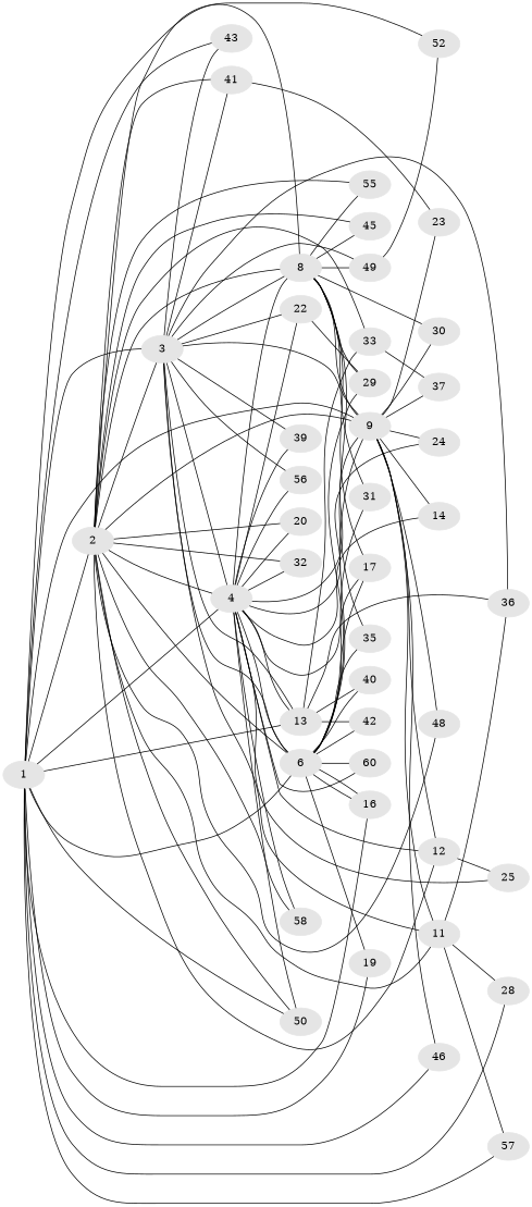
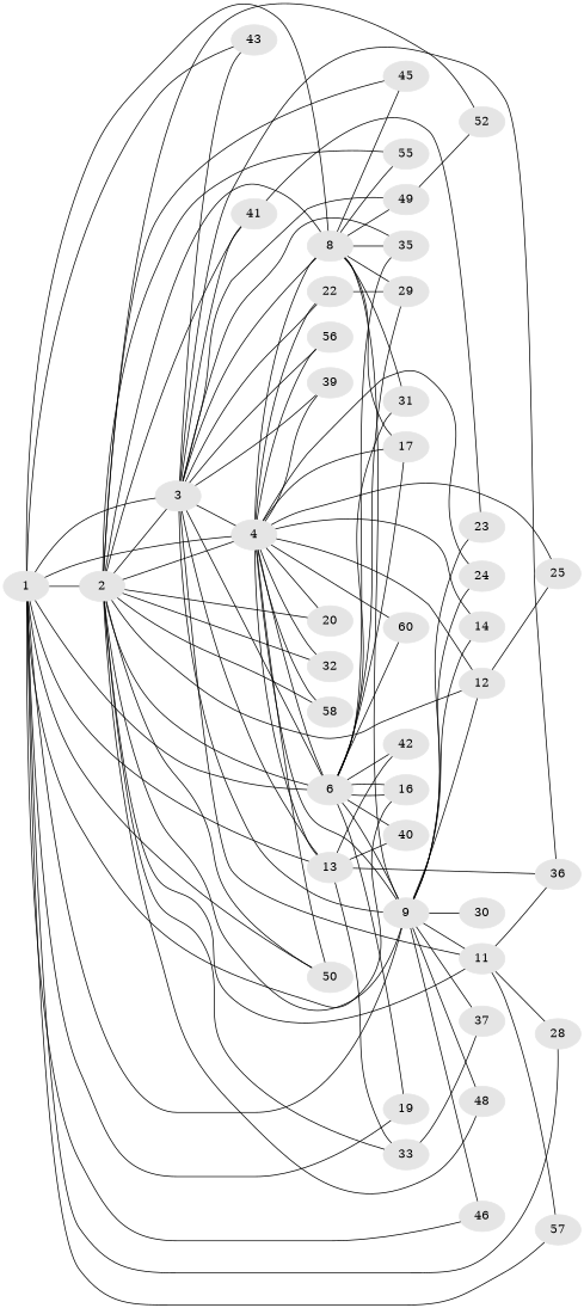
  graph {
    rankdir=LR
    node [color=gray90 style=filled]
    1 [super="+5"]
    2 [super="+34"]
    3 [super="+10"]
    4 [super="+7"]
    6 [super="+15"]
    8 [super="+51"]
    9 [super="+44"]
    13 [super="+47"]
    16 [super="+26"]
    19
    28
    43
    46
    50 [super="+54"]
    57
    11 [super="+18"]
    12 [super="+25"]
    20 [super="+38"]
    32
    33
    41
    45
    48
    52
    55
    58
    22 [super="+27"]
    35 [super="+59"]
    36 [super="+53"]
    39
    49
    56
    14
    17
    n35 [label=25]
    24
    60
    29
    31
    40
    42
    30
    23
    37
    1 -- 2 [weight=2]
    1 -- 3 [weight=4]
    1 -- 4 [weight=4]
    1 -- 6 [weight=2]
    1 -- 8 [weight=2]
    1 -- 9 [weight=2]
    1 -- 13
    1 -- 16
    1 -- 19
    1 -- 28
    1 -- 43
    1 -- 46
    1 -- 50
    1 -- 57
    2 -- 3 [weight=3]
    2 -- 4 [weight=2]
    2 -- 6
    2 -- 8
    2 -- 9
    2 -- 50
    2 -- 11
    2 -- 12
    2 -- 20
    2 -- 32
    2 -- 33
    2 -- 41
    2 -- 45
    2 -- 48
    2 -- 52
    2 -- 55
    2 -- 58
    3 -- 4 [weight=4]
    3 -- 6 [weight=2]
    3 -- 8 [weight=2]
    3 -- 9 [weight=2]
    3 -- 13
    3 -- 43
    3 -- 11
    3 -- 41
    3 -- 22 [weight=2]
+   3 -- 35
    3 -- 36
    3 -- 39
    3 -- 49
    3 -- 56
    4 -- 6 [weight=3]
    4 -- 8 [weight=2]
    4 -- 9 [weight=2]
    4 -- 13
    4 -- 50
    4 -- 12
    4 -- 20 [weight=2]
    4 -- 32
    4 -- 58
    4 -- 22
    4 -- 39
    4 -- 56
    4 -- 14
    4 -- 17
    4 -- n35
    4 -- 24
    4 -- 60
    6 -- 9
    6 -- 16
    6 -- 16
    6 -- 19
    6 -- 35
    6 -- 17
    6 -- 60
    6 -- 29
    6 -- 31
    6 -- 40
    6 -- 42
    8 -- 9
    8 -- 45
    8 -- 55
    8 -- 35
    8 -- 49
    8 -- 17
    8 -- 29
    8 -- 31
-   8 -- 30
    9 -- 46
    9 -- 11 [weight=2]
    9 -- 12
    9 -- 48
    9 -- 14
    9 -- 24
    9 -- 30
    9 -- 23
    9 -- 37
    13 -- 33
    13 -- 36
    13 -- 40
    13 -- 42
    11 -- 28
    11 -- 57
    11 -- 36
    12 -- n35
    33 -- 37
    41 -- 23
    22 -- 29
    49 -- 52
  }
